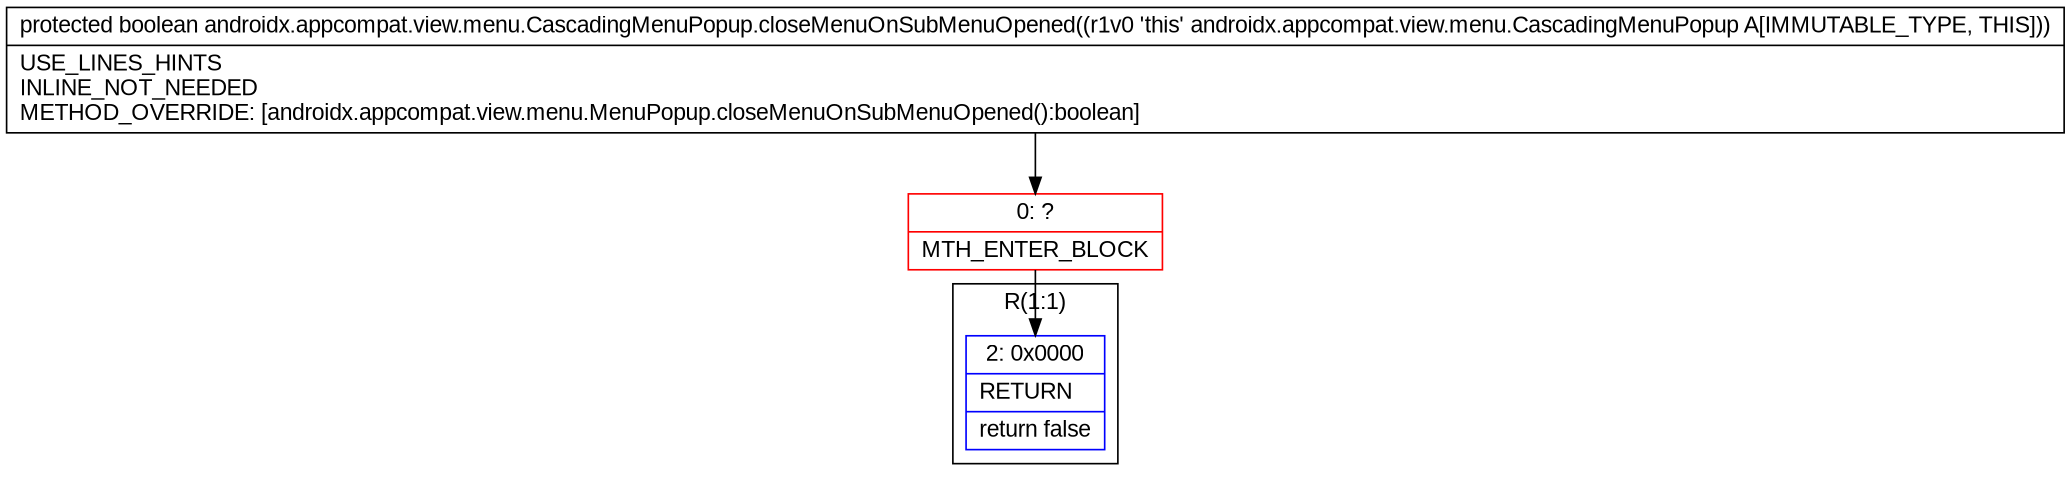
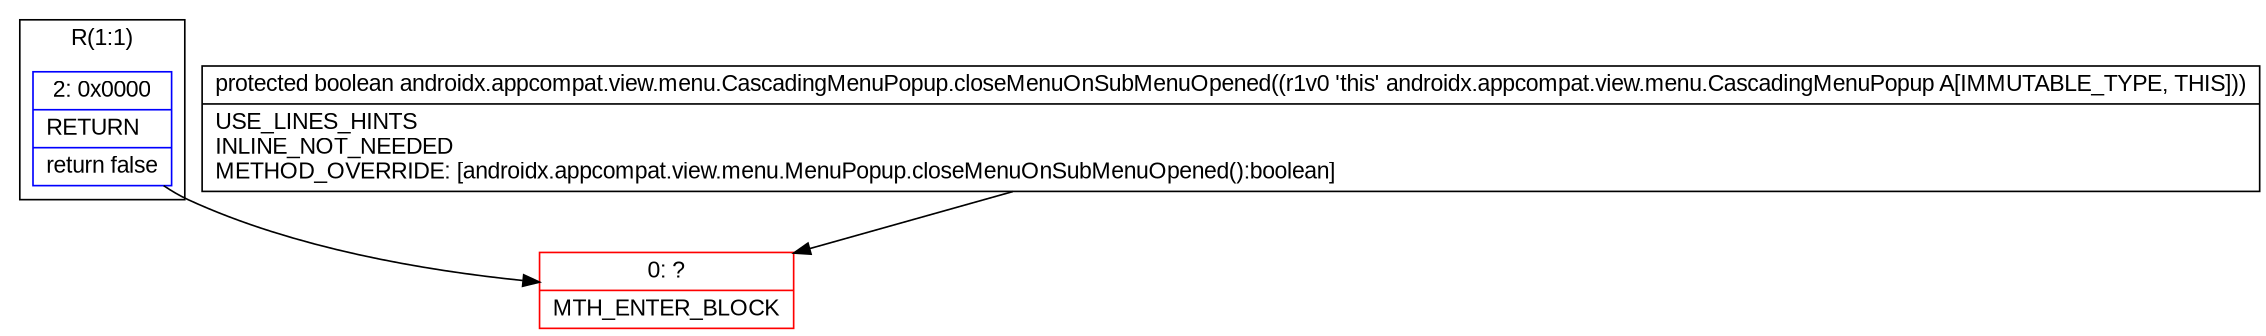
  digraph {
    fontname="Liberation Sans"
    node [fontname="Liberation Sans" shape=record]
    edge [fontname="Liberation Sans"]
    n1 [color=blue label="{2\:\ 0x0000|RETURN\l|return false\l}"]
    n2 [color=red label="{0\:\ ?|MTH_ENTER_BLOCK\l}"]
    n3 [label="{protected boolean androidx.appcompat.view.menu.CascadingMenuPopup.closeMenuOnSubMenuOpened((r1v0 'this' androidx.appcompat.view.menu.CascadingMenuPopup A[IMMUTABLE_TYPE, THIS]))  | USE_LINES_HINTS\lINLINE_NOT_NEEDED\lMETHOD_OVERRIDE: [androidx.appcompat.view.menu.MenuPopup.closeMenuOnSubMenuOpened():boolean]\l}"]
    subgraph cluster_1 {
      label="R(1:1)"
      n1
    }
-   n2 -> n1
+   n1 -> n2
    n3 -> n2
  }
